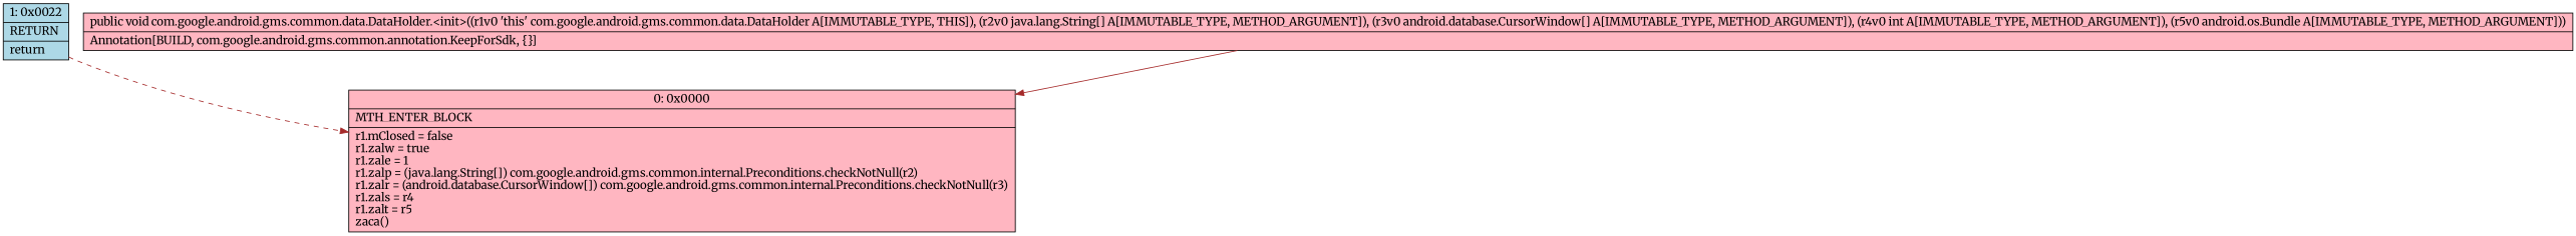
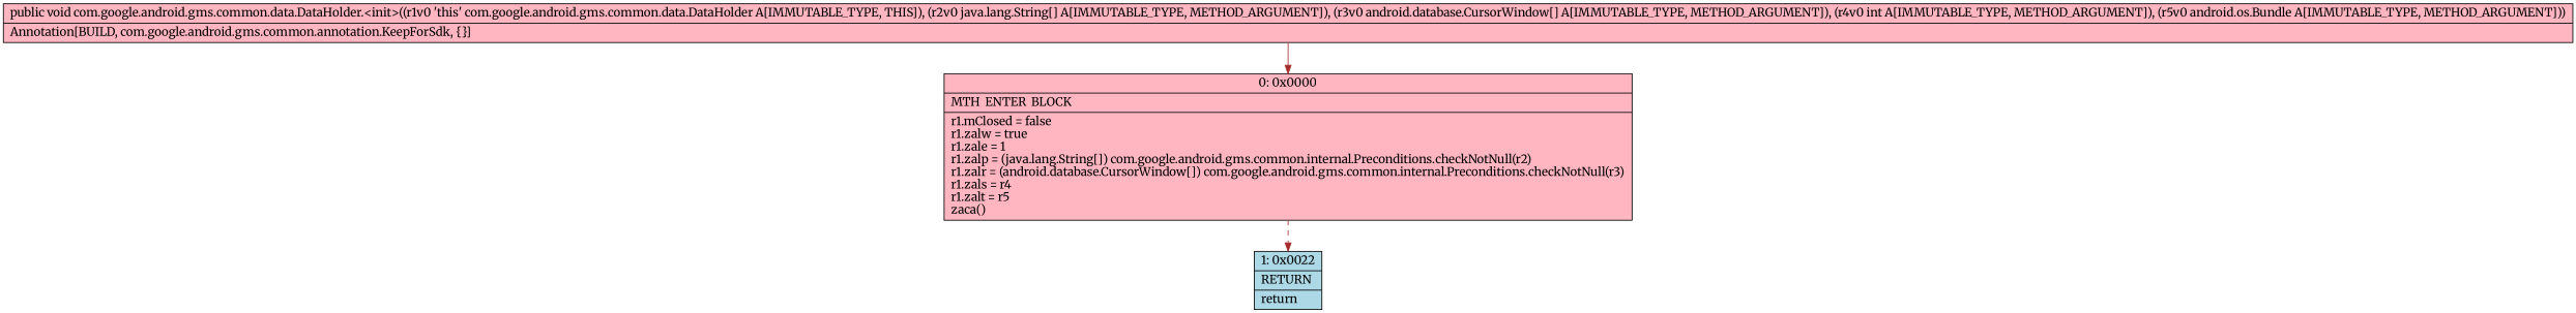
  digraph {
    fontname=Merriweather
    node [shape=record style=filled fillcolor=lightpink fontname=Merriweather]
    edge [color=brown fontname=Merriweather]
    n1 [label="{0\:\ 0x0000|MTH_ENTER_BLOCK\l|r1.mClosed = false\lr1.zalw = true\lr1.zale = 1\lr1.zalp = (java.lang.String[]) com.google.android.gms.common.internal.Preconditions.checkNotNull(r2)\lr1.zalr = (android.database.CursorWindow[]) com.google.android.gms.common.internal.Preconditions.checkNotNull(r3)\lr1.zals = r4\lr1.zalt = r5\lzaca()\l}"]
    n2 [label="{1\:\ 0x0022|RETURN\l|return\l}" fillcolor=lightblue]
    n3 [label="{public void com.google.android.gms.common.data.DataHolder.\<init\>((r1v0 'this' com.google.android.gms.common.data.DataHolder A[IMMUTABLE_TYPE, THIS]), (r2v0 java.lang.String[] A[IMMUTABLE_TYPE, METHOD_ARGUMENT]), (r3v0 android.database.CursorWindow[] A[IMMUTABLE_TYPE, METHOD_ARGUMENT]), (r4v0 int A[IMMUTABLE_TYPE, METHOD_ARGUMENT]), (r5v0 android.os.Bundle A[IMMUTABLE_TYPE, METHOD_ARGUMENT]))  | Annotation[BUILD, com.google.android.gms.common.annotation.KeepForSdk, \{\}]\l}"]
-   n2 -> n1 [style=dashed]
+   n1 -> n2 [style=dashed]
    n3 -> n1 [style=solid]
  }
